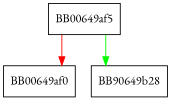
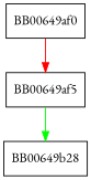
  digraph {
    fontname="EB Garamond"
    splines=ortho
    node [fontname="EB Garamond" shape=box]
    edge [fontname="EB Garamond"]
    BB00649af0
    BB00649af5
-   BB00649b28 [label=BB90649b28]
-   BB00649af5 -> BB00649af0 [color=red]
+   BB00649b28
+   BB00649af0 -> BB00649af5 [color=red]
    BB00649af5 -> BB00649b28 [color=green]
  }
